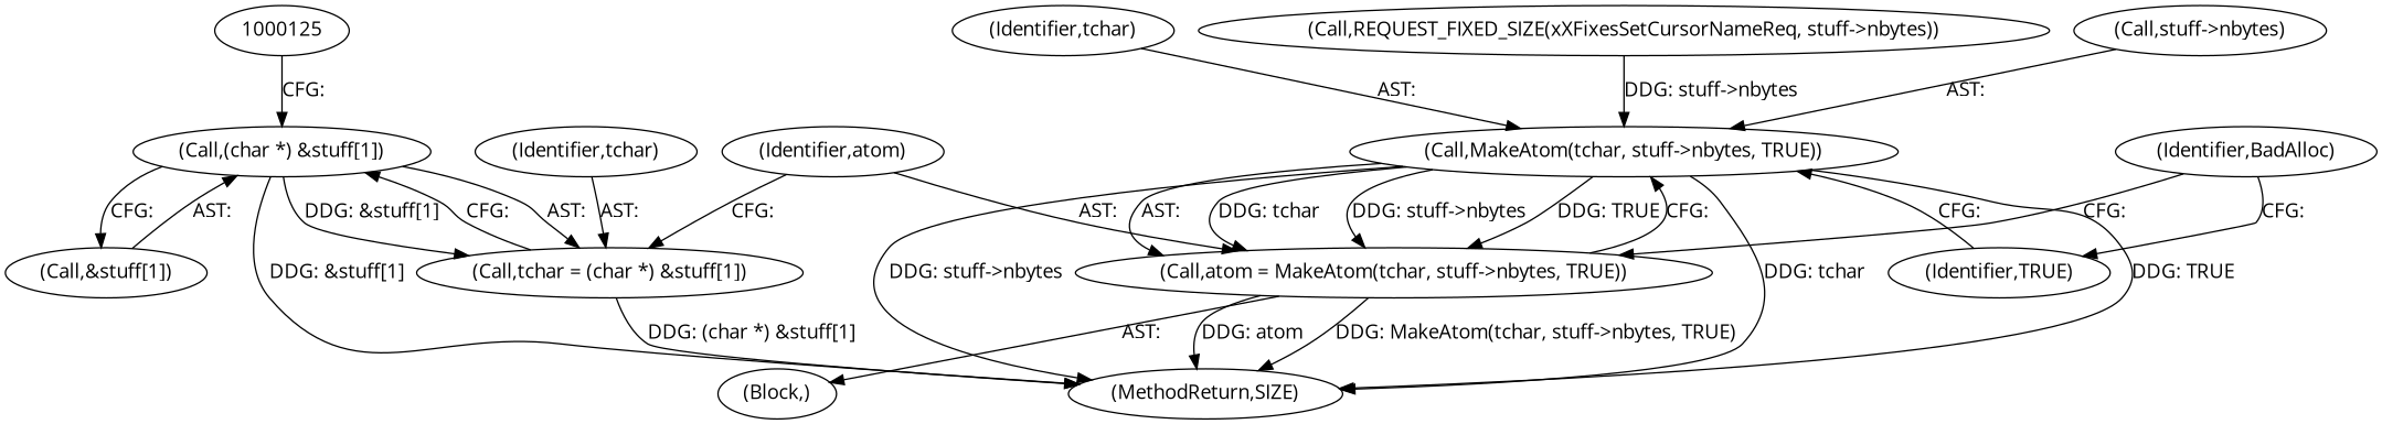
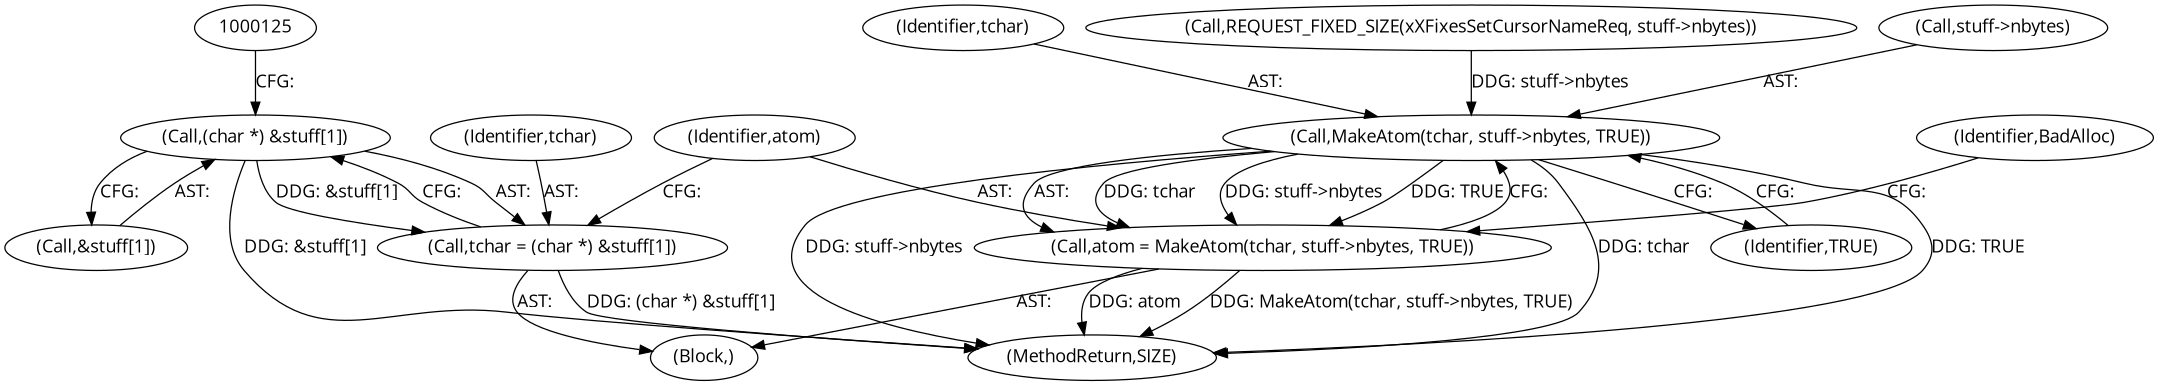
  digraph {
    fontname="Open Sans"
    node [fontname="Open Sans"]
    edge [fontname="Open Sans"]
    n1 [label="(Call,(char *) &stuff[1])"]
    n2 [label="(Call,tchar = (char *) &stuff[1])"]
    n3 [label="(MethodReturn,SIZE)"]
    n4 [label="(Call,&stuff[1])"]
    n5 [label="(Block,)"]
    n6 [label="(Call,MakeAtom(tchar, stuff->nbytes, TRUE))"]
    n7 [label="(Call,atom = MakeAtom(tchar, stuff->nbytes, TRUE))"]
    n8 [label="(Identifier,TRUE)"]
    n9 [label="(Identifier,tchar)"]
    n10 [label="(Identifier,tchar)"]
    n11 [label="(Call,REQUEST_FIXED_SIZE(xXFixesSetCursorNameReq, stuff->nbytes))"]
    n12 [label="(Identifier,atom)"]
    n13 [label="(Identifier,BadAlloc)"]
    n14 [label="(Call,stuff->nbytes)"]
    1000125
    n1 -> n2 [label="AST: "]
    n1 -> n2 [label="DDG: &stuff[1]"]
    n1 -> n3 [label="DDG: &stuff[1]"]
    n1 -> n4 [label="CFG: "]
    n2 -> n1 [label="CFG: "]
    n2 -> n3 [label="DDG: (char *) &stuff[1]"]
+   n2 -> n5 [label="AST: "]
    n4 -> n1 [label="AST: "]
    n6 -> n3 [label="DDG: tchar"]
    n6 -> n3 [label="DDG: TRUE"]
    n6 -> n3 [label="DDG: stuff->nbytes"]
    n6 -> n7 [label="AST: "]
    n6 -> n7 [label="DDG: tchar"]
    n6 -> n7 [label="DDG: stuff->nbytes"]
    n6 -> n7 [label="DDG: TRUE"]
-   n13 -> n8 [label="CFG: "]
+   n6 -> n8 [label="CFG: "]
    n7 -> n3 [label="DDG: MakeAtom(tchar, stuff->nbytes, TRUE)"]
    n7 -> n3 [label="DDG: atom"]
    n7 -> n5 [label="AST: "]
    n7 -> n6 [label="CFG: "]
    n8 -> n6 [label="CFG: "]
    n9 -> n6 [label="AST: "]
    n10 -> n2 [label="AST: "]
    n11 -> n6 [label="DDG: stuff->nbytes"]
    n12 -> n2 [label="CFG: "]
    n12 -> n7 [label="AST: "]
    n13 -> n7 [label="CFG: "]
    n14 -> n6 [label="AST: "]
    1000125 -> n1 [label="CFG: "]
  }
